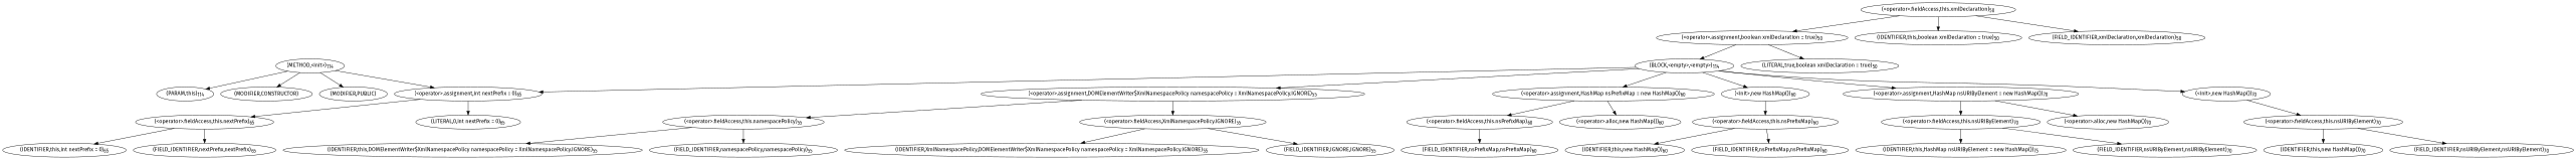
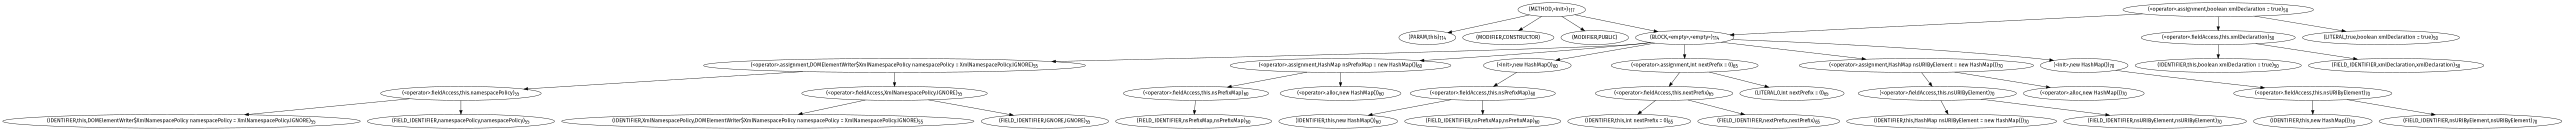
  digraph {
    fontname="Fira Sans"
    node [fontname="Fira Sans"]
    edge [fontname="Fira Sans"]
-   n1 [label=<(METHOD,&lt;init&gt;)<SUB>114</SUB>>]
+   n1 [label=<(METHOD,&lt;init&gt;)<SUB>117</SUB>>]
    n2 [label=<(PARAM,this)<SUB>114</SUB>>]
    n3 [label=<(BLOCK,&lt;empty&gt;,&lt;empty&gt;)<SUB>114</SUB>>]
    n4 [label=<(MODIFIER,CONSTRUCTOR)>]
    n5 [label=<(MODIFIER,PUBLIC)>]
    n6 [label=<(&lt;operator&gt;.assignment,DOMElementWriter$XmlNamespacePolicy namespacePolicy = XmlNamespacePolicy.IGNORE)<SUB>55</SUB>>]
    n7 [label=<(&lt;operator&gt;.assignment,HashMap nsPrefixMap = new HashMap())<SUB>60</SUB>>]
    n8 [label=<(&lt;init&gt;,new HashMap())<SUB>60</SUB>>]
    n9 [label=<(&lt;operator&gt;.assignment,int nextPrefix = 0)<SUB>65</SUB>>]
    n10 [label=<(&lt;operator&gt;.assignment,HashMap nsURIByElement = new HashMap())<SUB>70</SUB>>]
    n11 [label=<(&lt;init&gt;,new HashMap())<SUB>70</SUB>>]
    n12 [label=<(&lt;operator&gt;.assignment,boolean xmlDeclaration = true)<SUB>50</SUB>>]
    n13 [label=<(&lt;operator&gt;.fieldAccess,this.xmlDeclaration)<SUB>50</SUB>>]
    n14 [label=<(LITERAL,true,boolean xmlDeclaration = true)<SUB>50</SUB>>]
    n15 [label=<(&lt;operator&gt;.fieldAccess,this.namespacePolicy)<SUB>55</SUB>>]
    n16 [label=<(&lt;operator&gt;.fieldAccess,XmlNamespacePolicy.IGNORE)<SUB>55</SUB>>]
    n17 [label=<(&lt;operator&gt;.fieldAccess,this.nsPrefixMap)<SUB>60</SUB>>]
    n18 [label=<(&lt;operator&gt;.alloc,new HashMap())<SUB>60</SUB>>]
    n19 [label=<(&lt;operator&gt;.fieldAccess,this.nsPrefixMap)<SUB>60</SUB>>]
    n20 [label=<(&lt;operator&gt;.fieldAccess,this.nextPrefix)<SUB>65</SUB>>]
    n21 [label=<(LITERAL,0,int nextPrefix = 0)<SUB>65</SUB>>]
    n22 [label=<(&lt;operator&gt;.fieldAccess,this.nsURIByElement)<SUB>70</SUB>>]
    n23 [label=<(&lt;operator&gt;.alloc,new HashMap())<SUB>70</SUB>>]
    n24 [label=<(&lt;operator&gt;.fieldAccess,this.nsURIByElement)<SUB>70</SUB>>]
    n25 [label=<(IDENTIFIER,this,boolean xmlDeclaration = true)<SUB>50</SUB>>]
    n26 [label=<(FIELD_IDENTIFIER,xmlDeclaration,xmlDeclaration)<SUB>50</SUB>>]
    n27 [label=<(IDENTIFIER,this,DOMElementWriter$XmlNamespacePolicy namespacePolicy = XmlNamespacePolicy.IGNORE)<SUB>55</SUB>>]
    n28 [label=<(FIELD_IDENTIFIER,namespacePolicy,namespacePolicy)<SUB>55</SUB>>]
    n29 [label=<(IDENTIFIER,XmlNamespacePolicy,DOMElementWriter$XmlNamespacePolicy namespacePolicy = XmlNamespacePolicy.IGNORE)<SUB>55</SUB>>]
    n30 [label=<(FIELD_IDENTIFIER,IGNORE,IGNORE)<SUB>55</SUB>>]
    n31 [label=<(FIELD_IDENTIFIER,nsPrefixMap,nsPrefixMap)<SUB>60</SUB>>]
    n32 [label=<(IDENTIFIER,this,new HashMap())<SUB>60</SUB>>]
    n33 [label=<(FIELD_IDENTIFIER,nsPrefixMap,nsPrefixMap)<SUB>60</SUB>>]
    n34 [label=<(IDENTIFIER,this,int nextPrefix = 0)<SUB>65</SUB>>]
    n35 [label=<(FIELD_IDENTIFIER,nextPrefix,nextPrefix)<SUB>65</SUB>>]
-   n36 [label=<(IDENTIFIER,this,HashMap nsURIByElement = new HashMap())<SUB>75</SUB>>]
+   n36 [label=<(IDENTIFIER,this,HashMap nsURIByElement = new HashMap())<SUB>70</SUB>>]
    n37 [label=<(FIELD_IDENTIFIER,nsURIByElement,nsURIByElement)<SUB>70</SUB>>]
    n38 [label=<(IDENTIFIER,this,new HashMap())<SUB>70</SUB>>]
    n39 [label=<(FIELD_IDENTIFIER,nsURIByElement,nsURIByElement)<SUB>70</SUB>>]
    n1 -> n2
-   n1 -> n9
+   n1 -> n3
    n1 -> n4
    n1 -> n5
    n3 -> n6
    n3 -> n7
    n3 -> n8
    n3 -> n9
    n3 -> n10
    n3 -> n11
    n6 -> n15
    n6 -> n16
    n7 -> n17
    n7 -> n18
    n8 -> n19
    n9 -> n20
    n9 -> n21
    n10 -> n22
    n10 -> n23
    n11 -> n24
    n12 -> n3
-   n13 -> n12
+   n12 -> n13
    n12 -> n14
    n13 -> n25
    n13 -> n26
    n15 -> n27
    n15 -> n28
    n16 -> n29
    n16 -> n30
    n17 -> n31
    n19 -> n32
    n19 -> n33
    n20 -> n34
    n20 -> n35
    n22 -> n36
    n22 -> n37
    n24 -> n38
    n24 -> n39
  }
